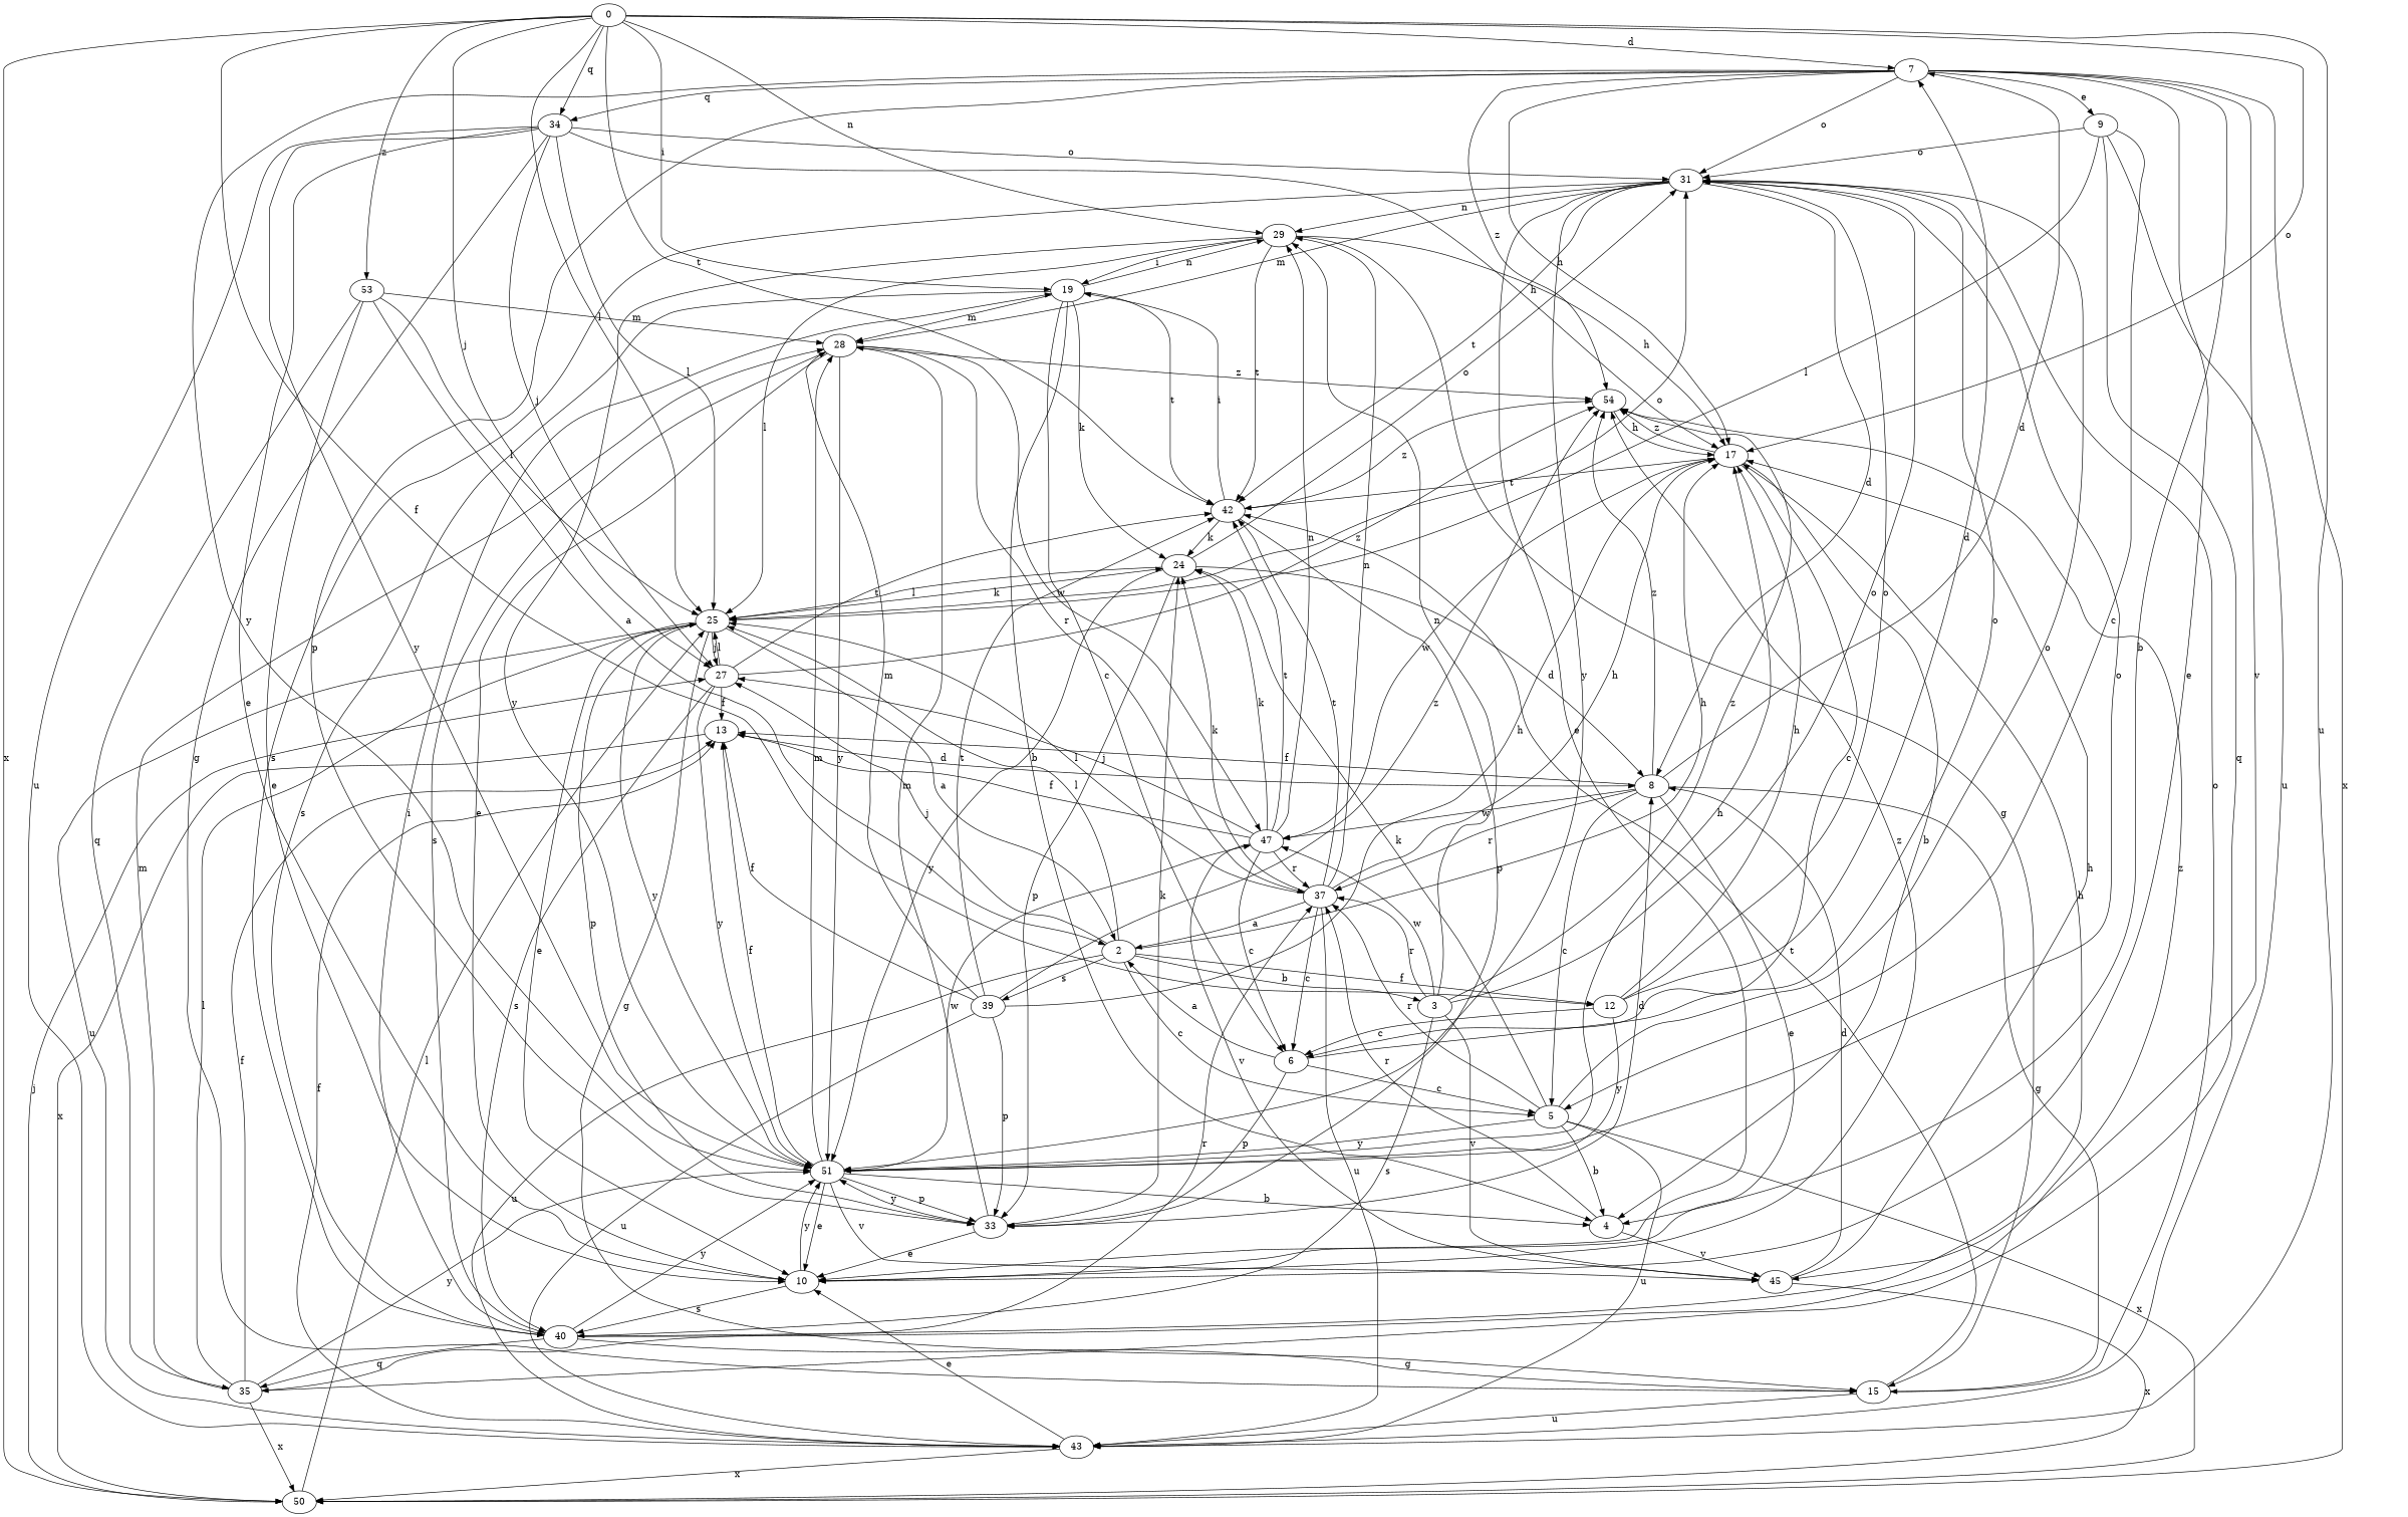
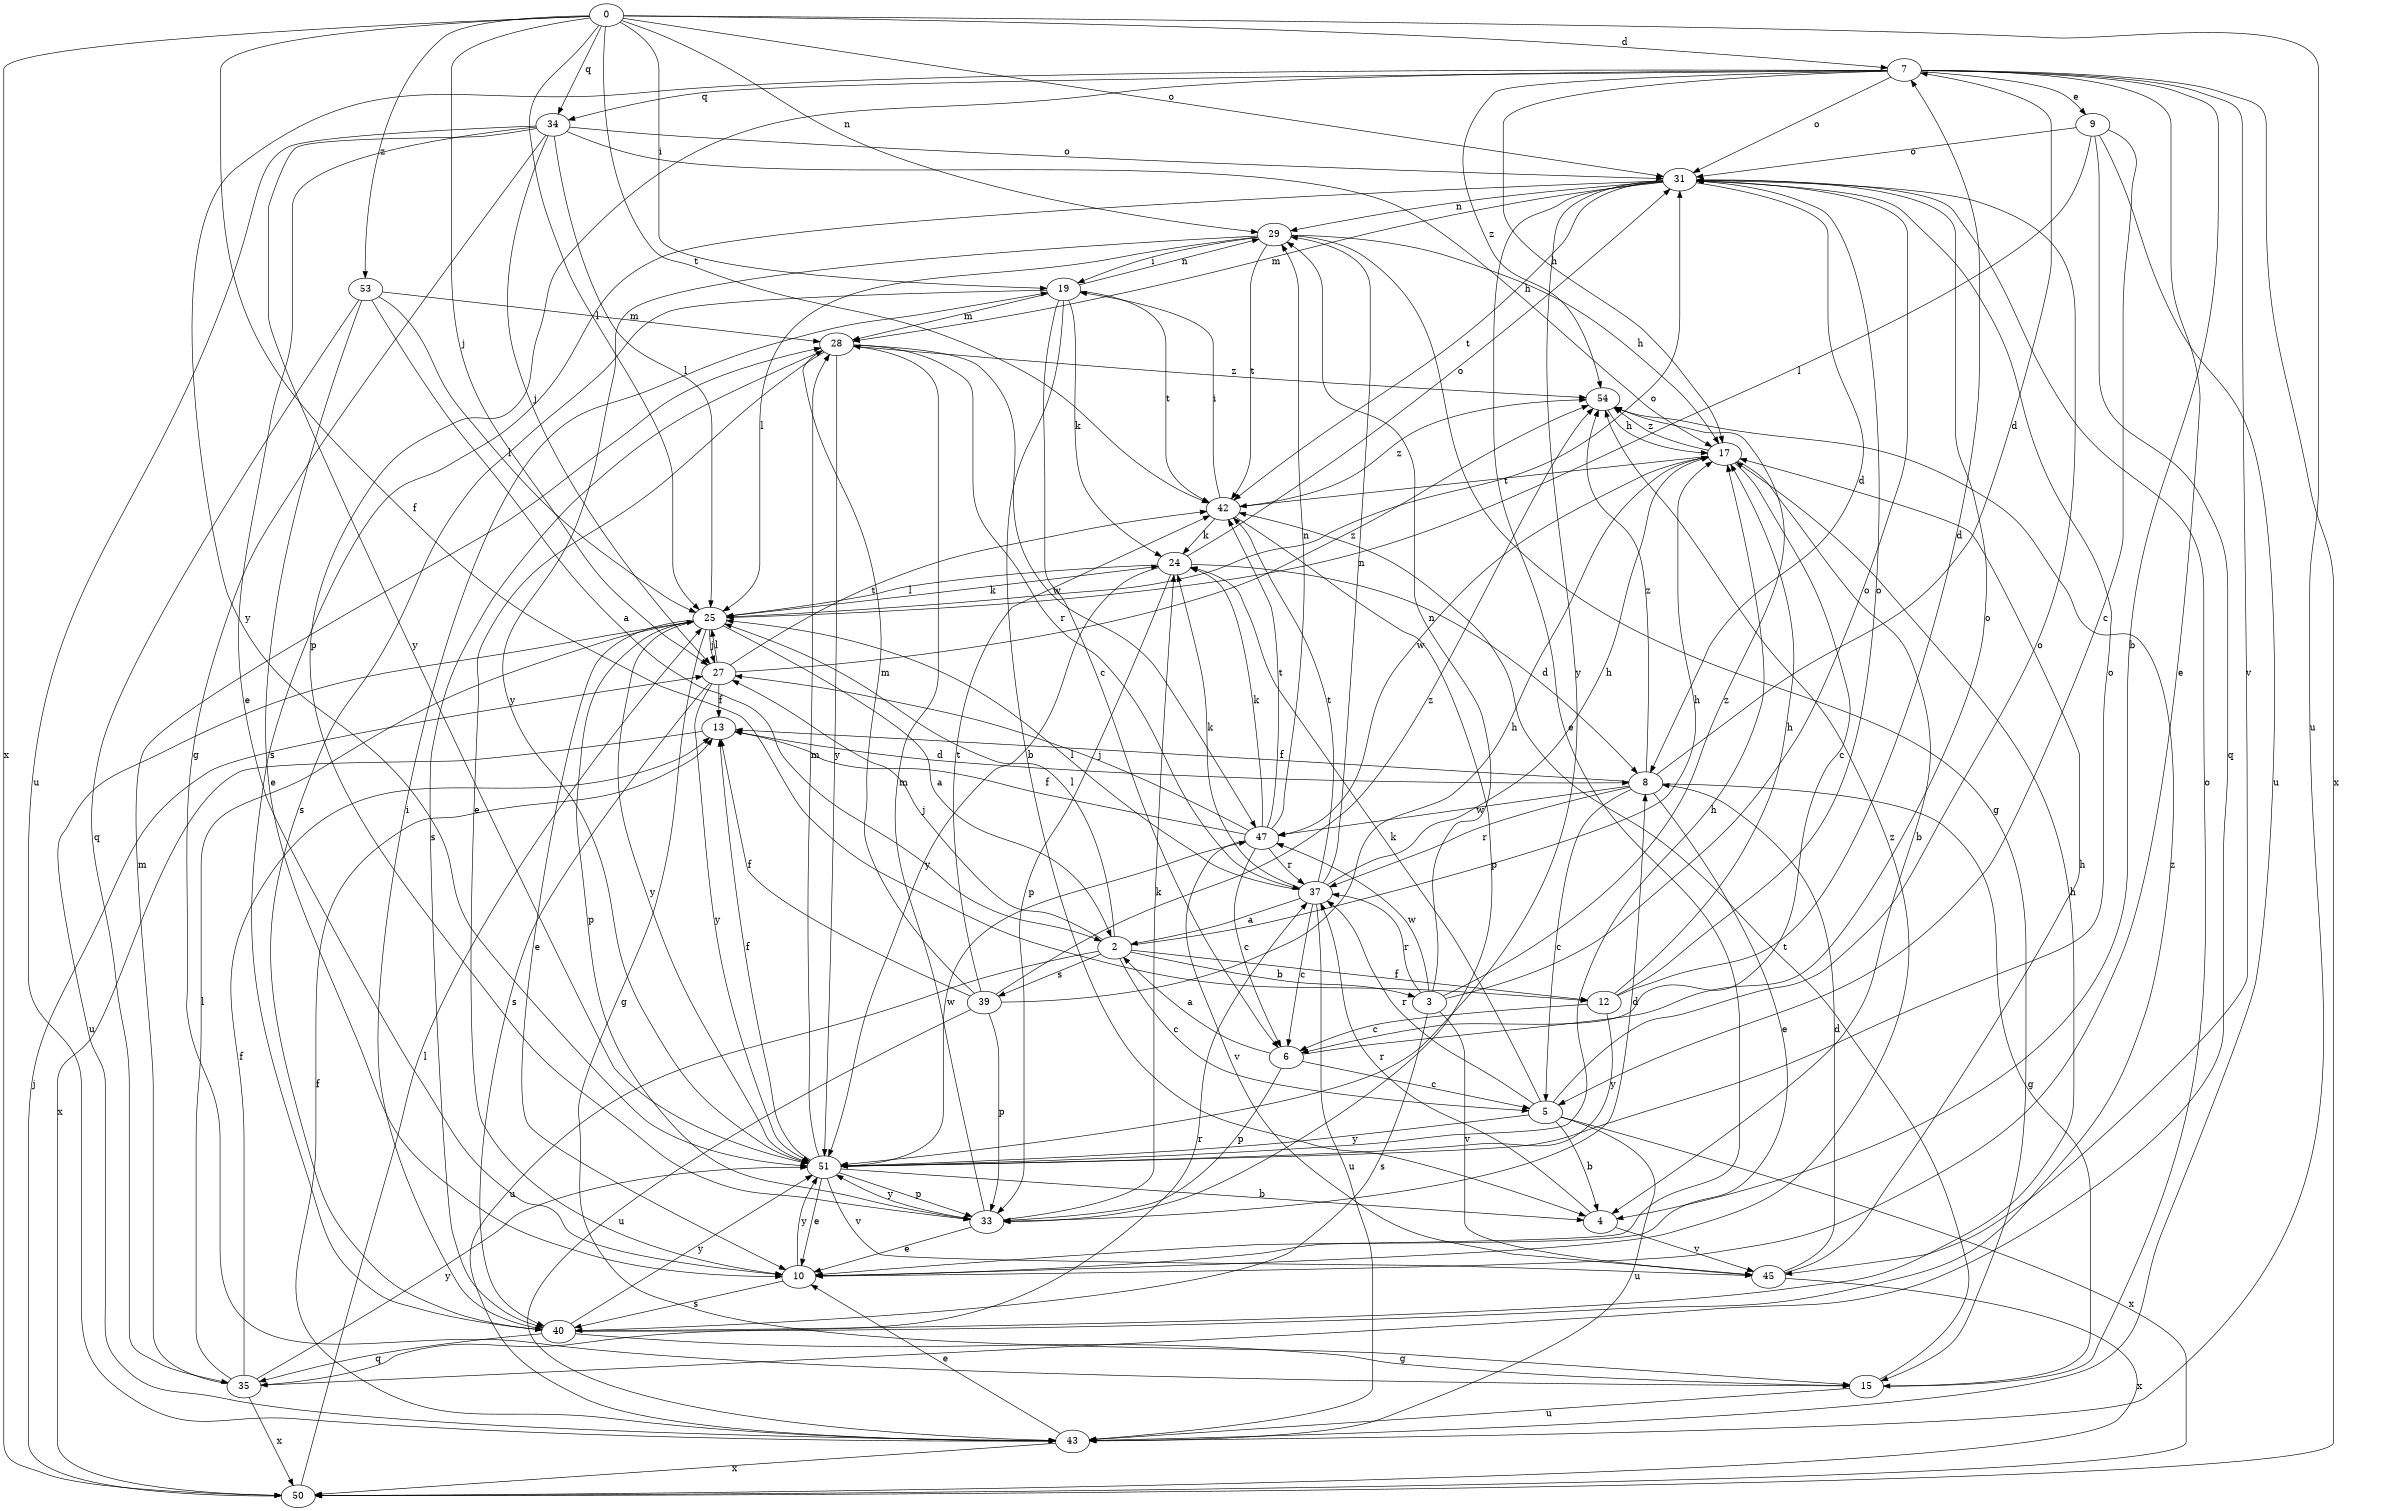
  strict digraph {
    0
    7
    12
    19
    n5 [label=27]
    25
    29
    31
    34
    42
    43
    50
    53
    17
    45
    54
    4
    51
    33
    9
    10
    6
    40
    24
    28
    13
    2
    15
    8
    35
    3
    5
    39
    37
    47
    0 -> 7 [label=d]
    0 -> 12 [label=f]
    0 -> 19 [label=i]
    0 -> n5 [label=j]
    0 -> 25 [label=l]
    0 -> 29 [label=n]
-   0 -> 17 [label=o]
+   0 -> 31 [label=o]
    0 -> 34 [label=q]
    0 -> 42 [label=t]
    0 -> 43 [label=u]
    0 -> 50 [label=x]
    0 -> 53 [label=z]
    7 -> 31 [label=o]
    7 -> 34 [label=q]
    7 -> 50 [label=x]
    7 -> 17 [label=h]
    7 -> 45 [label=v]
    7 -> 54 [label=z]
    7 -> 4 [label=b]
    7 -> 51 [label=y]
    7 -> 33 [label=p]
    7 -> 9 [label=e]
    7 -> 10 [label=e]
    12 -> 7 [label=d]
    12 -> 31 [label=o]
    12 -> 17 [label=h]
    12 -> 51 [label=y]
    12 -> 6 [label=c]
    19 -> 29 [label=n]
    19 -> 42 [label=t]
    19 -> 4 [label=b]
    19 -> 6 [label=c]
    19 -> 40 [label=s]
    19 -> 24 [label=k]
    19 -> 28 [label=m]
    n5 -> 25 [label=l]
    n5 -> 42 [label=t]
    n5 -> 54 [label=z]
    n5 -> 51 [label=y]
    n5 -> 40 [label=s]
    n5 -> 13 [label=f]
    25 -> n5 [label=j]
    25 -> 31 [label=o]
    25 -> 43 [label=u]
    25 -> 51 [label=y]
    25 -> 33 [label=p]
    25 -> 10 [label=e]
    25 -> 24 [label=k]
    25 -> 2 [label=a]
    25 -> 15 [label=g]
    29 -> 19 [label=i]
    29 -> 25 [label=l]
    29 -> 42 [label=t]
    29 -> 17 [label=h]
    29 -> 51 [label=y]
    29 -> 15 [label=g]
    31 -> 29 [label=n]
    31 -> 42 [label=t]
    31 -> 51 [label=y]
    31 -> 10 [label=e]
    31 -> 40 [label=s]
    31 -> 28 [label=m]
    31 -> 8 [label=d]
    34 -> n5 [label=j]
    34 -> 25 [label=l]
    34 -> 31 [label=o]
    34 -> 43 [label=u]
    34 -> 17 [label=h]
    34 -> 51 [label=y]
    34 -> 10 [label=e]
    34 -> 15 [label=g]
    42 -> 19 [label=i]
    42 -> 54 [label=z]
    42 -> 33 [label=p]
    42 -> 24 [label=k]
    43 -> 50 [label=x]
    43 -> 10 [label=e]
    43 -> 13 [label=f]
    50 -> n5 [label=j]
    50 -> 25 [label=l]
    53 -> 25 [label=l]
    53 -> 10 [label=e]
    53 -> 28 [label=m]
    53 -> 2 [label=a]
    53 -> 35 [label=q]
    17 -> 42 [label=t]
    17 -> 54 [label=z]
    17 -> 4 [label=b]
    17 -> 6 [label=c]
    17 -> 47 [label=w]
    45 -> 50 [label=x]
    45 -> 17 [label=h]
    45 -> 8 [label=d]
    54 -> 17 [label=h]
    4 -> 45 [label=v]
    4 -> 37 [label=r]
    51 -> 31 [label=o]
    51 -> 17 [label=h]
    51 -> 45 [label=v]
    51 -> 4 [label=b]
    51 -> 33 [label=p]
    51 -> 10 [label=e]
    51 -> 28 [label=m]
    51 -> 13 [label=f]
    51 -> 47 [label=w]
    33 -> 51 [label=y]
    33 -> 10 [label=e]
    33 -> 24 [label=k]
    33 -> 28 [label=m]
    33 -> 8 [label=d]
    9 -> 25 [label=l]
    9 -> 31 [label=o]
    9 -> 43 [label=u]
    9 -> 35 [label=q]
    9 -> 5 [label=c]
    10 -> 54 [label=z]
    10 -> 51 [label=y]
    10 -> 40 [label=s]
    6 -> 31 [label=o]
    6 -> 33 [label=p]
    6 -> 2 [label=a]
    6 -> 5 [label=c]
    40 -> 19 [label=i]
    40 -> 17 [label=h]
    40 -> 54 [label=z]
    40 -> 51 [label=y]
    40 -> 15 [label=g]
    40 -> 35 [label=q]
    24 -> 25 [label=l]
    24 -> 31 [label=o]
    24 -> 51 [label=y]
    24 -> 33 [label=p]
    24 -> 8 [label=d]
    28 -> 54 [label=z]
    28 -> 51 [label=y]
    28 -> 10 [label=e]
    28 -> 40 [label=s]
    28 -> 37 [label=r]
    28 -> 47 [label=w]
    13 -> 50 [label=x]
    13 -> 8 [label=d]
    2 -> 12 [label=f]
    2 -> n5 [label=j]
    2 -> 25 [label=l]
    2 -> 43 [label=u]
    2 -> 17 [label=h]
    2 -> 3 [label=b]
    2 -> 5 [label=c]
    2 -> 39 [label=s]
    15 -> 31 [label=o]
    15 -> 42 [label=t]
    15 -> 43 [label=u]
    8 -> 7 [label=d]
    8 -> 54 [label=z]
    8 -> 10 [label=e]
    8 -> 13 [label=f]
    8 -> 15 [label=g]
    8 -> 5 [label=c]
    8 -> 37 [label=r]
    8 -> 47 [label=w]
    35 -> 25 [label=l]
    35 -> 50 [label=x]
    35 -> 51 [label=y]
    35 -> 28 [label=m]
    35 -> 13 [label=f]
    35 -> 37 [label=r]
    3 -> 29 [label=n]
    3 -> 31 [label=o]
    3 -> 45 [label=v]
    3 -> 54 [label=z]
    3 -> 40 [label=s]
    3 -> 37 [label=r]
    3 -> 47 [label=w]
    5 -> 31 [label=o]
    5 -> 43 [label=u]
    5 -> 50 [label=x]
    5 -> 4 [label=b]
    5 -> 51 [label=y]
    5 -> 24 [label=k]
    5 -> 37 [label=r]
    39 -> 42 [label=t]
    39 -> 43 [label=u]
    39 -> 17 [label=h]
    39 -> 54 [label=z]
    39 -> 33 [label=p]
    39 -> 28 [label=m]
    39 -> 13 [label=f]
    37 -> 25 [label=l]
    37 -> 29 [label=n]
    37 -> 42 [label=t]
    37 -> 43 [label=u]
    37 -> 17 [label=h]
    37 -> 6 [label=c]
    37 -> 24 [label=k]
    37 -> 2 [label=a]
    47 -> n5 [label=j]
    47 -> 29 [label=n]
    47 -> 42 [label=t]
    47 -> 45 [label=v]
    47 -> 6 [label=c]
    47 -> 24 [label=k]
    47 -> 13 [label=f]
    47 -> 37 [label=r]
  }
